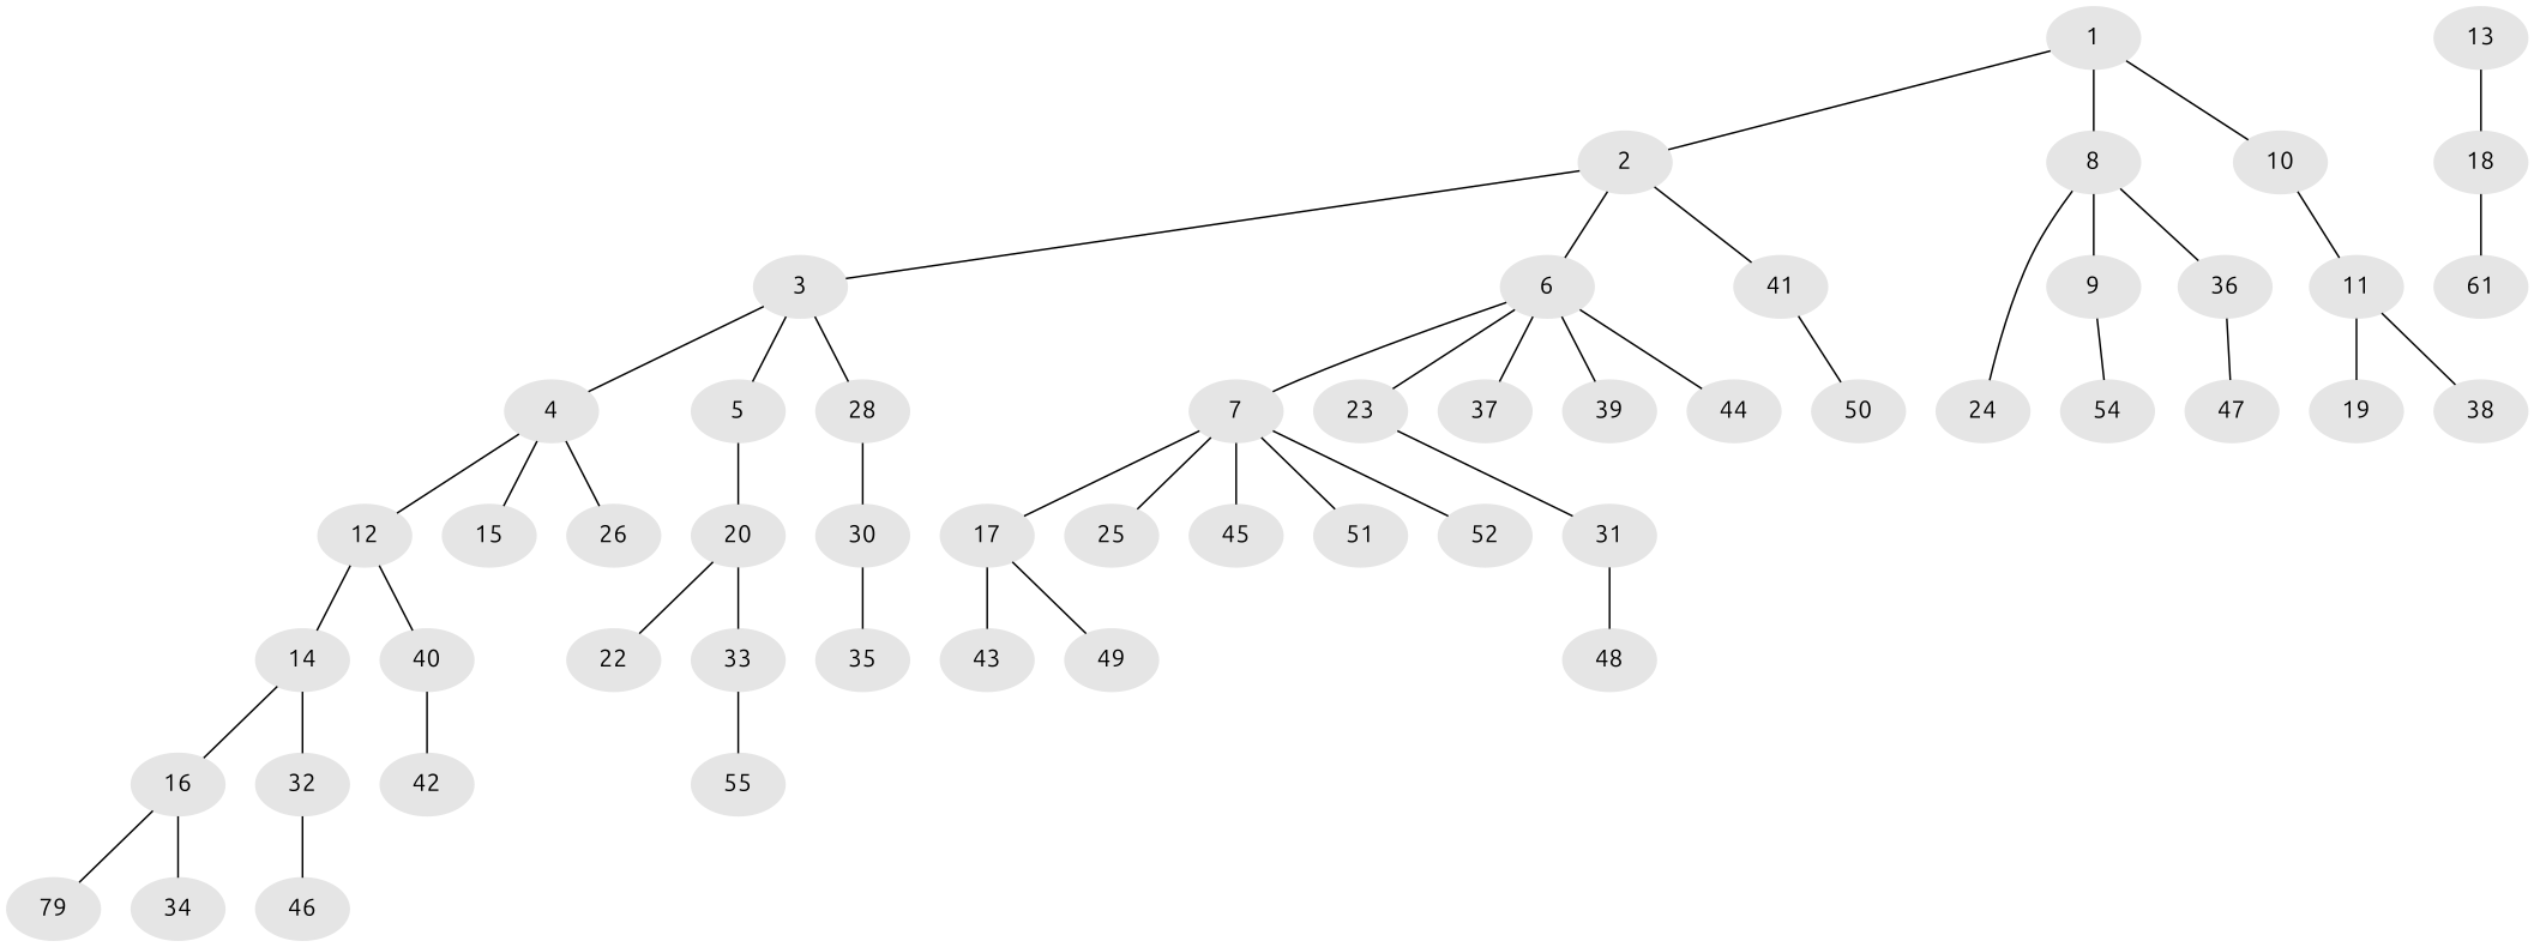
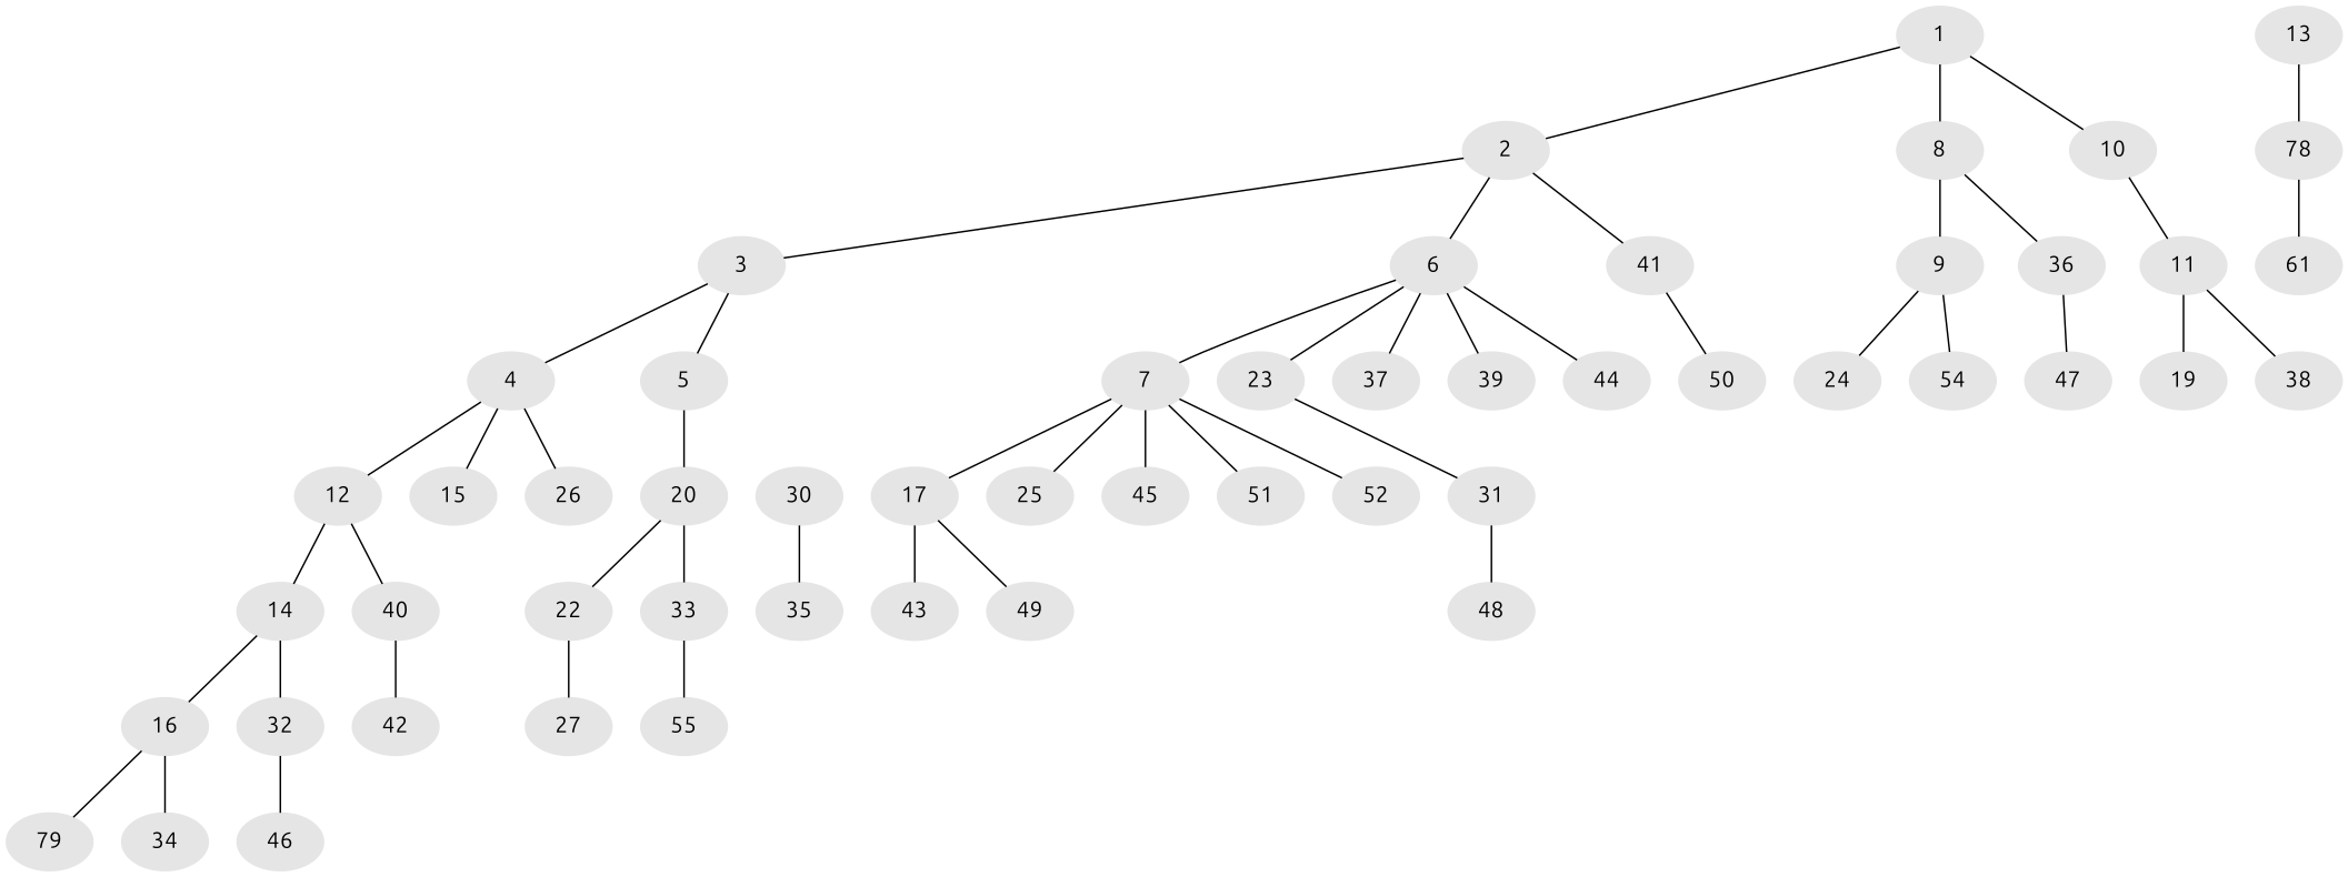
  graph {
    fontname=Ubuntu
    node [color=gray90 fontname=Ubuntu style=filled]
    edge [fontname=Ubuntu]
    1
    2
    8
    10
    3
    6
    41
    9
    24
    36
    11
    4
    5
-   28
    7
    23
    37
    39
    44
    50
    12
    15
    26
    20
    13
-   18
+   18 [label=78]
    30
    14
    40
    22
    33
    17
    25
    45
    51
    52
    31
    43
    49
    54
    47
    19
    38
    16
    32
    42
    n47 [label=61]
    n48 [label=79]
    34
    46
+   27
    55
    48
    35
    1 -- 2
    1 -- 8
    1 -- 10
    2 -- 3
    2 -- 6
    2 -- 41
    8 -- 9
-   8 -- 24
+   9 -- 24
    8 -- 36
    10 -- 11
    3 -- 4
    3 -- 5
-   3 -- 28
    6 -- 7
    6 -- 23
    6 -- 37
    6 -- 39
    6 -- 44
    41 -- 50
    9 -- 54
    36 -- 47
    11 -- 19
    11 -- 38
    4 -- 12
    4 -- 15
    4 -- 26
    5 -- 20
-   28 -- 30
    7 -- 17
    7 -- 25
    7 -- 45
    7 -- 51
    7 -- 52
    23 -- 31
    12 -- 14
    12 -- 40
    20 -- 22
    20 -- 33
    13 -- 18
    18 -- n47
    30 -- 35
    14 -- 16
    14 -- 32
    40 -- 42
+   22 -- 27
    33 -- 55
    17 -- 43
    17 -- 49
    31 -- 48
    16 -- n48
    16 -- 34
    32 -- 46
  }
